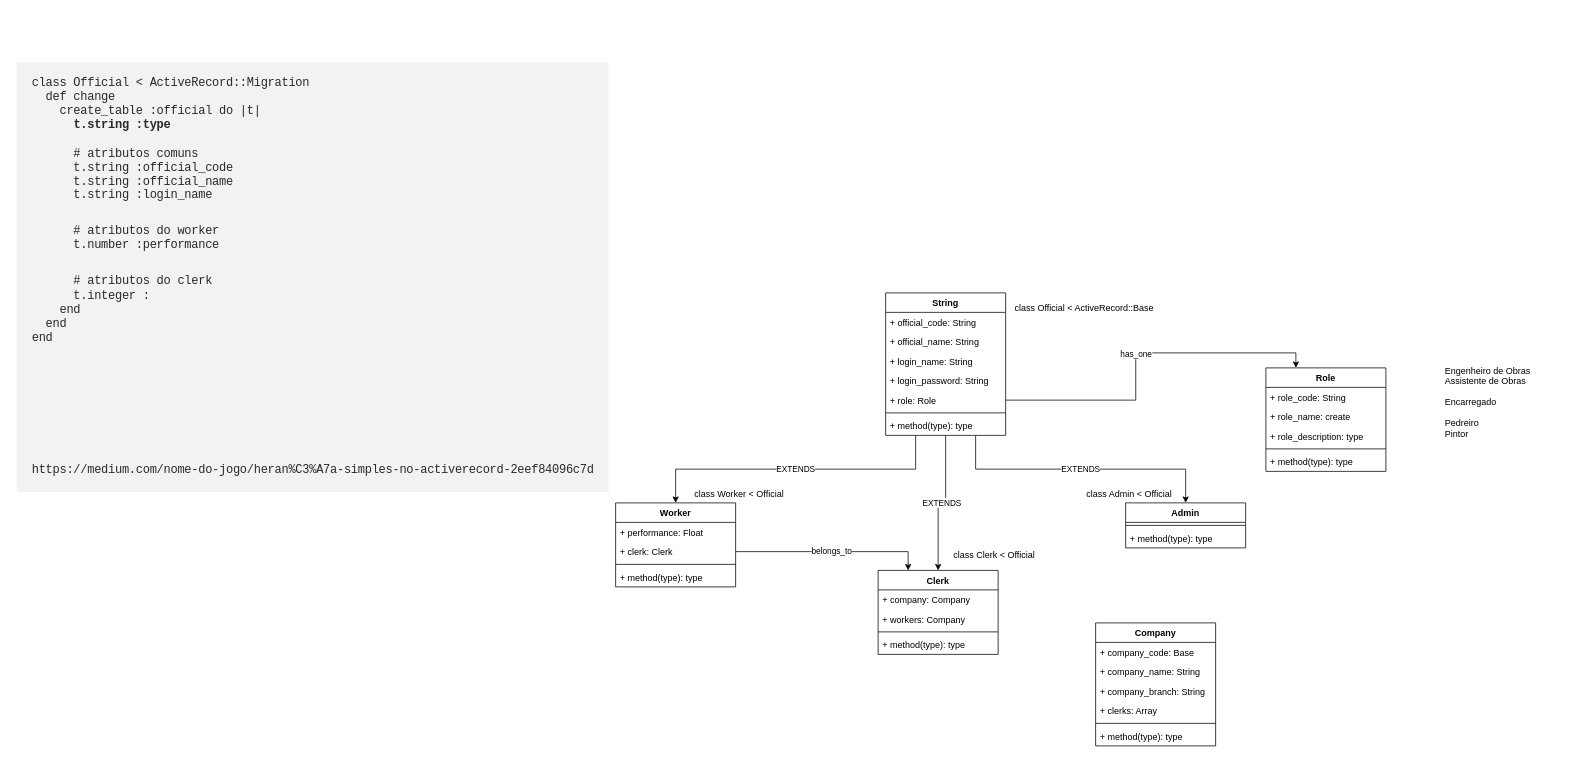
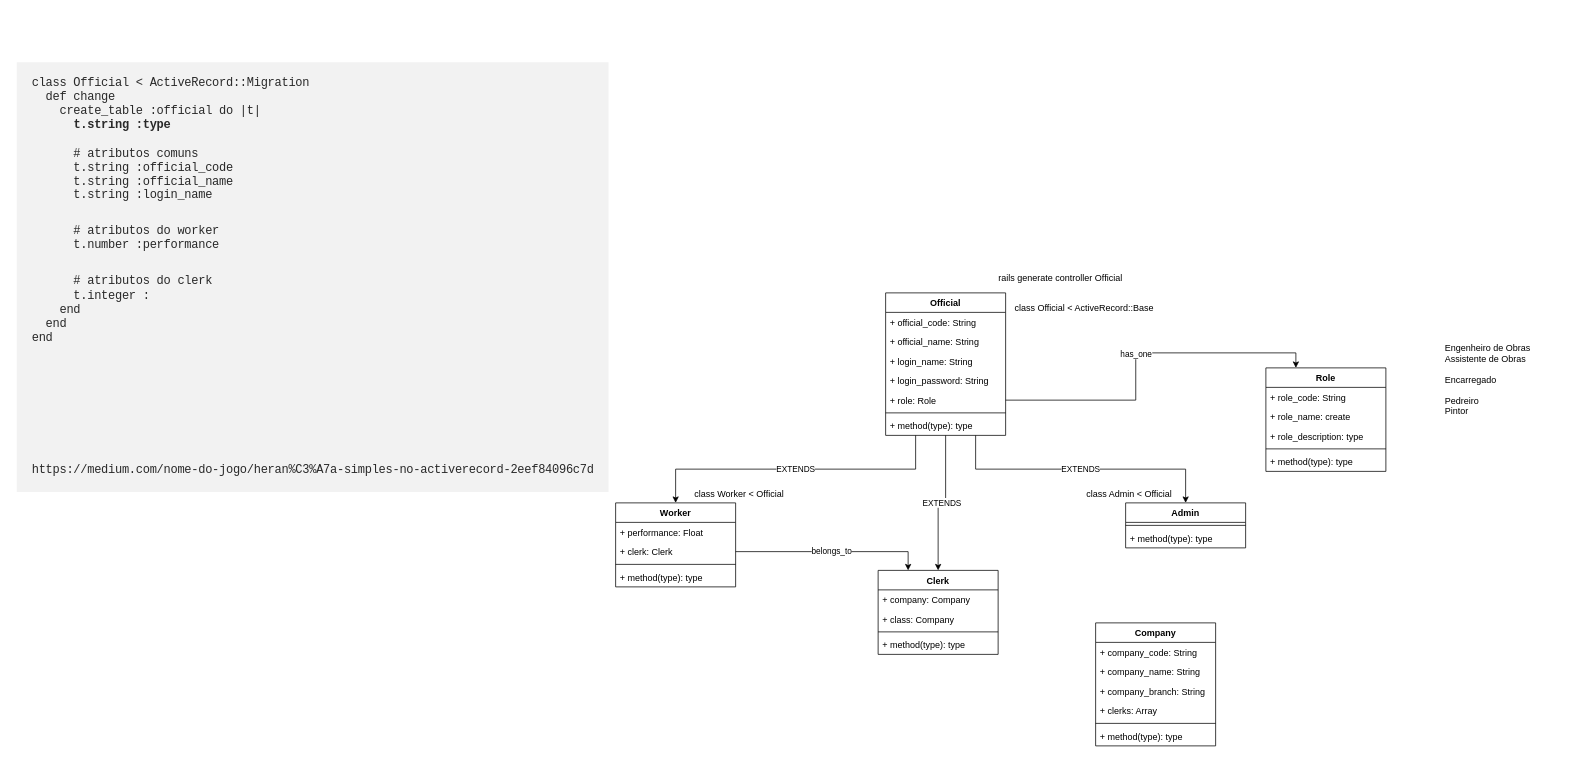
  <mxCell id="0" />
  <mxCell id="1" parent="0" />
  <mxCell id="2" value="EXTENDS" style="edgeStyle=orthogonalEdgeStyle;rounded=0;orthogonalLoop=1;jettySize=auto;html=1;exitX=0.75;exitY=1;exitDx=0;exitDy=0;" parent="1" source="5" target="23" edge="1"><mxGeometry relative="1" as="geometry" /></mxCell>
  <mxCell id="3" value="EXTENDS" style="edgeStyle=orthogonalEdgeStyle;rounded=0;orthogonalLoop=1;jettySize=auto;html=1;exitX=0.5;exitY=1;exitDx=0;exitDy=0;entryX=0.5;entryY=0;entryDx=0;entryDy=0;" parent="1" source="5" target="18" edge="1"><mxGeometry relative="1" as="geometry" /></mxCell>
  <mxCell id="4" value="EXTENDS" style="edgeStyle=orthogonalEdgeStyle;rounded=0;orthogonalLoop=1;jettySize=auto;html=1;exitX=0.25;exitY=1;exitDx=0;exitDy=0;entryX=0.5;entryY=0;entryDx=0;entryDy=0;" parent="1" source="5" target="13" edge="1"><mxGeometry relative="1" as="geometry" /></mxCell>
- <mxCell id="5" value="String" style="swimlane;fontStyle=1;align=center;verticalAlign=top;childLayout=stackLayout;horizontal=1;startSize=26;horizontalStack=0;resizeParent=1;resizeParentMax=0;resizeLast=0;collapsible=1;marginBottom=0;" parent="1" vertex="1"><mxGeometry x="1180" y="390" width="160" height="190" as="geometry"><mxRectangle x="310" y="40" width="70" height="26" as="alternateBounds" /></mxGeometry></mxCell>
+ <mxCell id="5" value="Official" style="swimlane;fontStyle=1;align=center;verticalAlign=top;childLayout=stackLayout;horizontal=1;startSize=26;horizontalStack=0;resizeParent=1;resizeParentMax=0;resizeLast=0;collapsible=1;marginBottom=0;" parent="1" vertex="1"><mxGeometry x="1180" y="390" width="160" height="190" as="geometry"><mxRectangle x="310" y="40" width="70" height="26" as="alternateBounds" /></mxGeometry></mxCell>
  <mxCell id="6" value="+ official_code: String" style="text;strokeColor=none;fillColor=none;align=left;verticalAlign=top;spacingLeft=4;spacingRight=4;overflow=hidden;rotatable=0;points=[[0,0.5],[1,0.5]];portConstraint=eastwest;" parent="5" vertex="1"><mxGeometry y="26" width="160" height="26" as="geometry" /></mxCell>
  <mxCell id="7" value="+ official_name: String" style="text;strokeColor=none;fillColor=none;align=left;verticalAlign=top;spacingLeft=4;spacingRight=4;overflow=hidden;rotatable=0;points=[[0,0.5],[1,0.5]];portConstraint=eastwest;" parent="5" vertex="1"><mxGeometry y="52" width="160" height="26" as="geometry" /></mxCell>
  <mxCell id="8" value="+ login_name: String" style="text;strokeColor=none;fillColor=none;align=left;verticalAlign=top;spacingLeft=4;spacingRight=4;overflow=hidden;rotatable=0;points=[[0,0.5],[1,0.5]];portConstraint=eastwest;" parent="5" vertex="1"><mxGeometry y="78" width="160" height="26" as="geometry" /></mxCell>
  <mxCell id="9" value="+ login_password: String" style="text;strokeColor=none;fillColor=none;align=left;verticalAlign=top;spacingLeft=4;spacingRight=4;overflow=hidden;rotatable=0;points=[[0,0.5],[1,0.5]];portConstraint=eastwest;" parent="5" vertex="1"><mxGeometry y="104" width="160" height="26" as="geometry" /></mxCell>
  <mxCell id="10" value="+ role: Role" style="text;strokeColor=none;fillColor=none;align=left;verticalAlign=top;spacingLeft=4;spacingRight=4;overflow=hidden;rotatable=0;points=[[0,0.5],[1,0.5]];portConstraint=eastwest;" parent="5" vertex="1"><mxGeometry y="130" width="160" height="26" as="geometry" /></mxCell>
  <mxCell id="11" value="" style="line;strokeWidth=1;fillColor=none;align=left;verticalAlign=middle;spacingTop=-1;spacingLeft=3;spacingRight=3;rotatable=0;labelPosition=right;points=[];portConstraint=eastwest;" parent="5" vertex="1"><mxGeometry y="156" width="160" height="8" as="geometry" /></mxCell>
  <mxCell id="12" value="+ method(type): type" style="text;strokeColor=none;fillColor=none;align=left;verticalAlign=top;spacingLeft=4;spacingRight=4;overflow=hidden;rotatable=0;points=[[0,0.5],[1,0.5]];portConstraint=eastwest;" parent="5" vertex="1"><mxGeometry y="164" width="160" height="26" as="geometry" /></mxCell>
  <mxCell id="13" value="Worker" style="swimlane;fontStyle=1;align=center;verticalAlign=top;childLayout=stackLayout;horizontal=1;startSize=26;horizontalStack=0;resizeParent=1;resizeParentMax=0;resizeLast=0;collapsible=1;marginBottom=0;" parent="1" vertex="1"><mxGeometry x="820" y="670" width="160" height="112" as="geometry"><mxRectangle x="310" y="40" width="70" height="26" as="alternateBounds" /></mxGeometry></mxCell>
  <mxCell id="14" value="+ performance: Float" style="text;strokeColor=none;fillColor=none;align=left;verticalAlign=top;spacingLeft=4;spacingRight=4;overflow=hidden;rotatable=0;points=[[0,0.5],[1,0.5]];portConstraint=eastwest;" parent="13" vertex="1"><mxGeometry y="26" width="160" height="26" as="geometry" /></mxCell>
  <mxCell id="15" value="+ clerk: Clerk" style="text;strokeColor=none;fillColor=none;align=left;verticalAlign=top;spacingLeft=4;spacingRight=4;overflow=hidden;rotatable=0;points=[[0,0.5],[1,0.5]];portConstraint=eastwest;" parent="13" vertex="1"><mxGeometry y="52" width="160" height="26" as="geometry" /></mxCell>
  <mxCell id="16" value="" style="line;strokeWidth=1;fillColor=none;align=left;verticalAlign=middle;spacingTop=-1;spacingLeft=3;spacingRight=3;rotatable=0;labelPosition=right;points=[];portConstraint=eastwest;" parent="13" vertex="1"><mxGeometry y="78" width="160" height="8" as="geometry" /></mxCell>
  <mxCell id="17" value="+ method(type): type" style="text;strokeColor=none;fillColor=none;align=left;verticalAlign=top;spacingLeft=4;spacingRight=4;overflow=hidden;rotatable=0;points=[[0,0.5],[1,0.5]];portConstraint=eastwest;" parent="13" vertex="1"><mxGeometry y="86" width="160" height="26" as="geometry" /></mxCell>
  <mxCell id="18" value="Clerk" style="swimlane;fontStyle=1;align=center;verticalAlign=top;childLayout=stackLayout;horizontal=1;startSize=26;horizontalStack=0;resizeParent=1;resizeParentMax=0;resizeLast=0;collapsible=1;marginBottom=0;" parent="1" vertex="1"><mxGeometry x="1170" y="760" width="160" height="112" as="geometry"><mxRectangle x="310" y="40" width="70" height="26" as="alternateBounds" /></mxGeometry></mxCell>
  <mxCell id="19" value="+ company: Company" style="text;strokeColor=none;fillColor=none;align=left;verticalAlign=top;spacingLeft=4;spacingRight=4;overflow=hidden;rotatable=0;points=[[0,0.5],[1,0.5]];portConstraint=eastwest;" parent="18" vertex="1"><mxGeometry y="26" width="160" height="26" as="geometry" /></mxCell>
- <mxCell id="20" value="+ workers: Company" style="text;strokeColor=none;fillColor=none;align=left;verticalAlign=top;spacingLeft=4;spacingRight=4;overflow=hidden;rotatable=0;points=[[0,0.5],[1,0.5]];portConstraint=eastwest;" parent="18" vertex="1"><mxGeometry y="52" width="160" height="26" as="geometry" /></mxCell>
+ <mxCell id="20" value="+ class: Company" style="text;strokeColor=none;fillColor=none;align=left;verticalAlign=top;spacingLeft=4;spacingRight=4;overflow=hidden;rotatable=0;points=[[0,0.5],[1,0.5]];portConstraint=eastwest;" parent="18" vertex="1"><mxGeometry y="52" width="160" height="26" as="geometry" /></mxCell>
  <mxCell id="21" value="" style="line;strokeWidth=1;fillColor=none;align=left;verticalAlign=middle;spacingTop=-1;spacingLeft=3;spacingRight=3;rotatable=0;labelPosition=right;points=[];portConstraint=eastwest;" parent="18" vertex="1"><mxGeometry y="78" width="160" height="8" as="geometry" /></mxCell>
  <mxCell id="22" value="+ method(type): type" style="text;strokeColor=none;fillColor=none;align=left;verticalAlign=top;spacingLeft=4;spacingRight=4;overflow=hidden;rotatable=0;points=[[0,0.5],[1,0.5]];portConstraint=eastwest;" parent="18" vertex="1"><mxGeometry y="86" width="160" height="26" as="geometry" /></mxCell>
  <mxCell id="23" value="Admin" style="swimlane;fontStyle=1;align=center;verticalAlign=top;childLayout=stackLayout;horizontal=1;startSize=26;horizontalStack=0;resizeParent=1;resizeParentMax=0;resizeLast=0;collapsible=1;marginBottom=0;" parent="1" vertex="1"><mxGeometry x="1500" y="670" width="160" height="60" as="geometry"><mxRectangle x="310" y="40" width="70" height="26" as="alternateBounds" /></mxGeometry></mxCell>
  <mxCell id="24" value="" style="line;strokeWidth=1;fillColor=none;align=left;verticalAlign=middle;spacingTop=-1;spacingLeft=3;spacingRight=3;rotatable=0;labelPosition=right;points=[];portConstraint=eastwest;" parent="23" vertex="1"><mxGeometry y="26" width="160" height="8" as="geometry" /></mxCell>
  <mxCell id="25" value="+ method(type): type" style="text;strokeColor=none;fillColor=none;align=left;verticalAlign=top;spacingLeft=4;spacingRight=4;overflow=hidden;rotatable=0;points=[[0,0.5],[1,0.5]];portConstraint=eastwest;" parent="23" vertex="1"><mxGeometry y="34" width="160" height="26" as="geometry" /></mxCell>
  <mxCell id="26" value="Company" style="swimlane;fontStyle=1;align=center;verticalAlign=top;childLayout=stackLayout;horizontal=1;startSize=26;horizontalStack=0;resizeParent=1;resizeParentMax=0;resizeLast=0;collapsible=1;marginBottom=0;" parent="1" vertex="1"><mxGeometry x="1460" y="830" width="160" height="164" as="geometry"><mxRectangle x="310" y="40" width="70" height="26" as="alternateBounds" /></mxGeometry></mxCell>
- <mxCell id="27" value="+ company_code: Base" style="text;strokeColor=none;fillColor=none;align=left;verticalAlign=top;spacingLeft=4;spacingRight=4;overflow=hidden;rotatable=0;points=[[0,0.5],[1,0.5]];portConstraint=eastwest;" parent="26" vertex="1"><mxGeometry y="26" width="160" height="26" as="geometry" /></mxCell>
+ <mxCell id="27" value="+ company_code: String" style="text;strokeColor=none;fillColor=none;align=left;verticalAlign=top;spacingLeft=4;spacingRight=4;overflow=hidden;rotatable=0;points=[[0,0.5],[1,0.5]];portConstraint=eastwest;" parent="26" vertex="1"><mxGeometry y="26" width="160" height="26" as="geometry" /></mxCell>
  <mxCell id="28" value="+ company_name: String" style="text;strokeColor=none;fillColor=none;align=left;verticalAlign=top;spacingLeft=4;spacingRight=4;overflow=hidden;rotatable=0;points=[[0,0.5],[1,0.5]];portConstraint=eastwest;" parent="26" vertex="1"><mxGeometry y="52" width="160" height="26" as="geometry" /></mxCell>
  <mxCell id="29" value="+ company_branch: String" style="text;strokeColor=none;fillColor=none;align=left;verticalAlign=top;spacingLeft=4;spacingRight=4;overflow=hidden;rotatable=0;points=[[0,0.5],[1,0.5]];portConstraint=eastwest;" parent="26" vertex="1"><mxGeometry y="78" width="160" height="26" as="geometry" /></mxCell>
  <mxCell id="30" value="+ clerks: Array" style="text;strokeColor=none;fillColor=none;align=left;verticalAlign=top;spacingLeft=4;spacingRight=4;overflow=hidden;rotatable=0;points=[[0,0.5],[1,0.5]];portConstraint=eastwest;" parent="26" vertex="1"><mxGeometry y="104" width="160" height="26" as="geometry" /></mxCell>
  <mxCell id="31" value="" style="line;strokeWidth=1;fillColor=none;align=left;verticalAlign=middle;spacingTop=-1;spacingLeft=3;spacingRight=3;rotatable=0;labelPosition=right;points=[];portConstraint=eastwest;" parent="26" vertex="1"><mxGeometry y="130" width="160" height="8" as="geometry" /></mxCell>
  <mxCell id="32" value="+ method(type): type" style="text;strokeColor=none;fillColor=none;align=left;verticalAlign=top;spacingLeft=4;spacingRight=4;overflow=hidden;rotatable=0;points=[[0,0.5],[1,0.5]];portConstraint=eastwest;" parent="26" vertex="1"><mxGeometry y="138" width="160" height="26" as="geometry" /></mxCell>
  <mxCell id="33" value="Role" style="swimlane;fontStyle=1;align=center;verticalAlign=top;childLayout=stackLayout;horizontal=1;startSize=26;horizontalStack=0;resizeParent=1;resizeParentMax=0;resizeLast=0;collapsible=1;marginBottom=0;" parent="1" vertex="1"><mxGeometry x="1687" y="490" width="160" height="138" as="geometry"><mxRectangle x="310" y="40" width="70" height="26" as="alternateBounds" /></mxGeometry></mxCell>
  <mxCell id="34" value="+ role_code: String" style="text;strokeColor=none;fillColor=none;align=left;verticalAlign=top;spacingLeft=4;spacingRight=4;overflow=hidden;rotatable=0;points=[[0,0.5],[1,0.5]];portConstraint=eastwest;" parent="33" vertex="1"><mxGeometry y="26" width="160" height="26" as="geometry" /></mxCell>
  <mxCell id="35" value="+ role_name: create" style="text;strokeColor=none;fillColor=none;align=left;verticalAlign=top;spacingLeft=4;spacingRight=4;overflow=hidden;rotatable=0;points=[[0,0.5],[1,0.5]];portConstraint=eastwest;" parent="33" vertex="1"><mxGeometry y="52" width="160" height="26" as="geometry" /></mxCell>
  <mxCell id="36" value="+ role_description: type" style="text;strokeColor=none;fillColor=none;align=left;verticalAlign=top;spacingLeft=4;spacingRight=4;overflow=hidden;rotatable=0;points=[[0,0.5],[1,0.5]];portConstraint=eastwest;" parent="33" vertex="1"><mxGeometry y="78" width="160" height="26" as="geometry" /></mxCell>
  <mxCell id="37" value="" style="line;strokeWidth=1;fillColor=none;align=left;verticalAlign=middle;spacingTop=-1;spacingLeft=3;spacingRight=3;rotatable=0;labelPosition=right;points=[];portConstraint=eastwest;" parent="33" vertex="1"><mxGeometry y="104" width="160" height="8" as="geometry" /></mxCell>
  <mxCell id="38" value="+ method(type): type" style="text;strokeColor=none;fillColor=none;align=left;verticalAlign=top;spacingLeft=4;spacingRight=4;overflow=hidden;rotatable=0;points=[[0,0.5],[1,0.5]];portConstraint=eastwest;" parent="33" vertex="1"><mxGeometry y="112" width="160" height="26" as="geometry" /></mxCell>
  <mxCell id="39" value="belongs_to" style="edgeStyle=orthogonalEdgeStyle;rounded=0;orthogonalLoop=1;jettySize=auto;html=1;exitX=1;exitY=0.5;exitDx=0;exitDy=0;entryX=0.25;entryY=0;entryDx=0;entryDy=0;" parent="1" source="15" target="18" edge="1"><mxGeometry relative="1" as="geometry" /></mxCell>
  <mxCell id="40" value="has_one" style="edgeStyle=orthogonalEdgeStyle;rounded=0;orthogonalLoop=1;jettySize=auto;html=1;exitX=1;exitY=0.5;exitDx=0;exitDy=0;entryX=0.25;entryY=0;entryDx=0;entryDy=0;" parent="1" source="10" target="33" edge="1"><mxGeometry relative="1" as="geometry" /></mxCell>
- <mxCell id="41" value="class Clerk &amp;lt; Official" style="text;html=1;strokeColor=none;fillColor=none;align=center;verticalAlign=middle;whiteSpace=wrap;rounded=0;" parent="1" vertex="1"><mxGeometry x="1260" y="730" width="130" height="20" as="geometry" /></mxCell>
  <mxCell id="42" value="class Admin &amp;lt; Official" style="text;html=1;strokeColor=none;fillColor=none;align=center;verticalAlign=middle;whiteSpace=wrap;rounded=0;" parent="1" vertex="1"><mxGeometry x="1440" y="648" width="130" height="20" as="geometry" /></mxCell>
  <mxCell id="43" value="class Worker &amp;lt; Official" style="text;html=1;strokeColor=none;fillColor=none;align=center;verticalAlign=middle;whiteSpace=wrap;rounded=0;" parent="1" vertex="1"><mxGeometry x="920" y="648" width="130" height="20" as="geometry" /></mxCell>
+ <mxCell id="44" value="rails generate controller Official&amp;nbsp;" style="text;html=1;strokeColor=none;fillColor=none;align=center;verticalAlign=middle;whiteSpace=wrap;rounded=0;" parent="1" vertex="1"><mxGeometry x="1320" y="360" width="190" height="20" as="geometry" /></mxCell>
  <mxCell id="45" value="class Official &amp;lt; ActiveRecord::Base" style="text;html=1;strokeColor=none;fillColor=none;align=center;verticalAlign=middle;whiteSpace=wrap;rounded=0;" parent="1" vertex="1"><mxGeometry x="1350" y="400" width="190" height="20" as="geometry" /></mxCell>
  <mxCell id="46" value="&lt;pre class=&quot;hk hl hm hn ho hp hq bt&quot; style=&quot;box-sizing: inherit ; margin: 56px 0px 0px ; overflow-x: auto ; padding: 20px ; background: rgb(242 , 242 , 242) ; text-indent: 0px&quot;&gt;&lt;span id=&quot;c956&quot; class=&quot;ek hr hs dn ht b hu hv hw s hx&quot; style=&quot;color: rgb(41 , 41 , 41) ; font-style: normal ; font-weight: 400 ; letter-spacing: -0.022em ; text-transform: none ; word-spacing: 0px ; box-sizing: inherit ; display: block ; line-height: 1.18 ; font-family: &amp;#34;menlo&amp;#34; , &amp;#34;monaco&amp;#34; , &amp;#34;courier new&amp;#34; , &amp;#34;courier&amp;#34; , monospace ; font-size: 16px ; margin-top: -0.09em ; margin-bottom: -0.09em&quot;&gt;class Official &amp;lt; ActiveRecord::Migration&lt;br style=&quot;box-sizing: inherit&quot;&gt;  def change&lt;br style=&quot;box-sizing: inherit&quot;&gt;    create_table :official do |t|&lt;br style=&quot;box-sizing: inherit&quot;&gt;      &lt;strong class=&quot;ht id&quot; style=&quot;box-sizing: inherit ; font-family: &amp;#34;menlo&amp;#34; , &amp;#34;monaco&amp;#34; , &amp;#34;courier new&amp;#34; , &amp;#34;courier&amp;#34; , monospace ; font-weight: 700&quot;&gt;t.string :type&lt;/strong&gt;&lt;br style=&quot;box-sizing: inherit&quot;&gt; &lt;br style=&quot;box-sizing: inherit&quot;&gt;      # atributos comuns&lt;br style=&quot;box-sizing: inherit&quot;&gt;      t.string :official_code&lt;br style=&quot;box-sizing: inherit&quot;&gt;      t.string :official_name&lt;/span&gt;&lt;span id=&quot;c956&quot; class=&quot;ek hr hs dn ht b hu hv hw s hx&quot; style=&quot;color: rgb(41 , 41 , 41) ; font-style: normal ; font-weight: 400 ; letter-spacing: -0.022em ; text-transform: none ; word-spacing: 0px ; box-sizing: inherit ; display: block ; line-height: 1.18 ; font-family: &amp;#34;menlo&amp;#34; , &amp;#34;monaco&amp;#34; , &amp;#34;courier new&amp;#34; , &amp;#34;courier&amp;#34; , monospace ; font-size: 16px ; margin-top: -0.09em ; margin-bottom: -0.09em&quot;&gt;&lt;span style=&quot;letter-spacing: -0.352px&quot;&gt;      t.string :login_name&lt;/span&gt;&lt;/span&gt;&lt;span id=&quot;bb9f&quot; class=&quot;ek hr hs dn ht b hu hy hz ia ib ic hw s hx&quot; style=&quot;color: rgb(41 , 41 , 41) ; font-style: normal ; font-weight: 400 ; letter-spacing: -0.022em ; text-transform: none ; word-spacing: 0px ; box-sizing: inherit ; display: block ; line-height: 1.18 ; font-family: &amp;#34;menlo&amp;#34; , &amp;#34;monaco&amp;#34; , &amp;#34;courier new&amp;#34; , &amp;#34;courier&amp;#34; , monospace ; font-size: 16px ; margin-bottom: -0.09em ; margin-top: 1.91em&quot;&gt;      # atributos do worker&lt;br style=&quot;box-sizing: inherit&quot;&gt;      t.number :performance&lt;/span&gt;&lt;span id=&quot;3fba&quot; class=&quot;ek hr hs dn ht b hu hy hz ia ib ic hw s hx&quot; style=&quot;color: rgb(41 , 41 , 41) ; font-style: normal ; font-weight: 400 ; letter-spacing: -0.022em ; text-transform: none ; word-spacing: 0px ; box-sizing: inherit ; display: block ; line-height: 1.18 ; font-family: &amp;#34;menlo&amp;#34; , &amp;#34;monaco&amp;#34; , &amp;#34;courier new&amp;#34; , &amp;#34;courier&amp;#34; , monospace ; font-size: 16px ; margin-bottom: -0.09em ; margin-top: 1.91em&quot;&gt;      # atributos do clerk&lt;br style=&quot;box-sizing: inherit&quot;&gt;      t.integer : &lt;br style=&quot;box-sizing: inherit&quot;&gt;    end&lt;br style=&quot;box-sizing: inherit&quot;&gt;  end&lt;br style=&quot;box-sizing: inherit&quot;&gt;end&lt;/span&gt;&lt;span id=&quot;3fba&quot; class=&quot;ek hr hs dn ht b hu hy hz ia ib ic hw s hx&quot; style=&quot;color: rgb(41 , 41 , 41) ; font-style: normal ; font-weight: 400 ; letter-spacing: -0.022em ; text-transform: none ; word-spacing: 0px ; box-sizing: inherit ; display: block ; line-height: 1.18 ; font-family: &amp;#34;menlo&amp;#34; , &amp;#34;monaco&amp;#34; , &amp;#34;courier new&amp;#34; , &amp;#34;courier&amp;#34; , monospace ; font-size: 16px ; margin-bottom: -0.09em ; margin-top: 1.91em&quot;&gt;&lt;br&gt;&lt;/span&gt;&lt;span id=&quot;3fba&quot; class=&quot;ek hr hs dn ht b hu hy hz ia ib ic hw s hx&quot; style=&quot;color: rgb(41 , 41 , 41) ; font-style: normal ; font-weight: 400 ; letter-spacing: -0.022em ; text-transform: none ; word-spacing: 0px ; box-sizing: inherit ; display: block ; line-height: 1.18 ; font-family: &amp;#34;menlo&amp;#34; , &amp;#34;monaco&amp;#34; , &amp;#34;courier new&amp;#34; , &amp;#34;courier&amp;#34; , monospace ; font-size: 16px ; margin-bottom: -0.09em ; margin-top: 1.91em&quot;&gt;&lt;br&gt;&lt;/span&gt;&lt;span id=&quot;3fba&quot; class=&quot;ek hr hs dn ht b hu hy hz ia ib ic hw s hx&quot; style=&quot;box-sizing: inherit ; display: block ; line-height: 1.18 ; margin-bottom: -0.09em ; margin-top: 1.91em&quot;&gt;&lt;font color=&quot;#292929&quot; face=&quot;menlo, monaco, courier new, courier, monospace&quot;&gt;&lt;span style=&quot;font-size: 16px ; letter-spacing: -0.352px&quot;&gt;&lt;br&gt;&lt;/span&gt;&lt;/font&gt;&lt;/span&gt;&lt;span id=&quot;3fba&quot; class=&quot;ek hr hs dn ht b hu hy hz ia ib ic hw s hx&quot; style=&quot;box-sizing: inherit ; display: block ; line-height: 1.18 ; margin-bottom: -0.09em ; margin-top: 1.91em&quot;&gt;&lt;font color=&quot;#292929&quot; face=&quot;menlo, monaco, courier new, courier, monospace&quot;&gt;&lt;span style=&quot;font-size: 16px ; letter-spacing: -0.352px&quot;&gt;https://medium.com/nome-do-jogo/heran%C3%A7a-simples-no-activerecord-2eef84096c7d&lt;/span&gt;&lt;span style=&quot;font-size: 16px ; letter-spacing: -0.022em&quot;&gt;&lt;br&gt;&lt;/span&gt;&lt;/font&gt;&lt;/span&gt;&lt;/pre&gt;" style="text;whiteSpace=wrap;html=1;" parent="1" vertex="1"><mxGeometry x="20" y="20" width="470" height="440" as="geometry" /></mxCell>
- <mxCell id="47" value="Engenheiro de Obras&#10;Assistente de Obras&#10;&#10;Encarregado&#10;&#10;Pedreiro&#10;Pintor" style="text;strokeColor=none;fillColor=none;align=left;verticalAlign=top;spacingLeft=4;spacingRight=4;overflow=hidden;rotatable=0;points=[[0,0.5],[1,0.5]];portConstraint=eastwest;" parent="1" vertex="1"><mxGeometry x="1920" y="480" width="160" height="130" as="geometry" /></mxCell>
+ <mxCell id="47" value="Engenheiro de Obras&#10;Assistente de Obras&#10;&#10;Encarregado&#10;&#10;Pedreiro&#10;Pintor" style="text;strokeColor=none;fillColor=none;align=left;verticalAlign=top;spacingLeft=4;spacingRight=4;overflow=hidden;rotatable=0;points=[[0,0.5],[1,0.5]];portConstraint=eastwest;" parent="1" vertex="1"><mxGeometry x="1920" y="450" width="160" height="130" as="geometry" /></mxCell>
